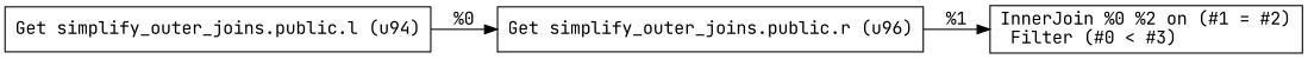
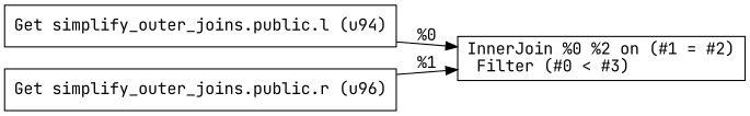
  digraph {
    fontname="JetBrains Mono"
    rankdir=LR
    node [fontname="JetBrains Mono" shape=record]
    edge [fontname="JetBrains Mono"]
    n1 [label=" Get simplify_outer_joins.public.l (u94)\l"]
    n2 [label=" InnerJoin %0 %2 on (#1 = #2)\l Filter (#0 \< #3)\l"]
    n3 [label=" Get simplify_outer_joins.public.r (u96)\l"]
-   n1 -> n3 [label="%0\l"]
+   n1 -> n2 [label="%0\l"]
    n3 -> n2 [label="%1\l"]
  }
